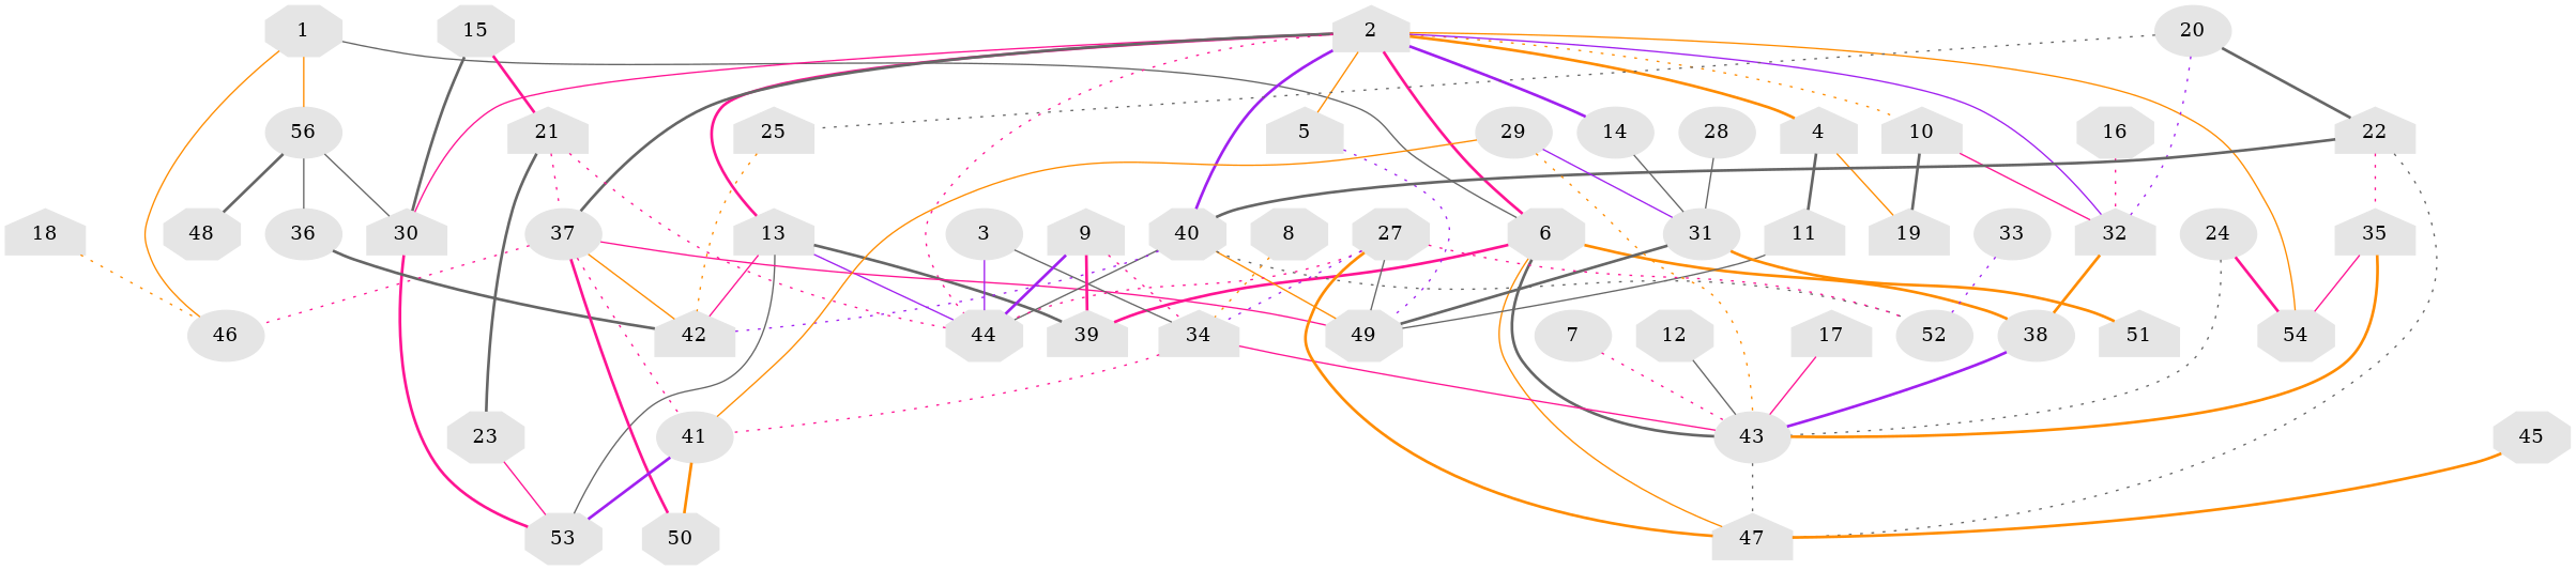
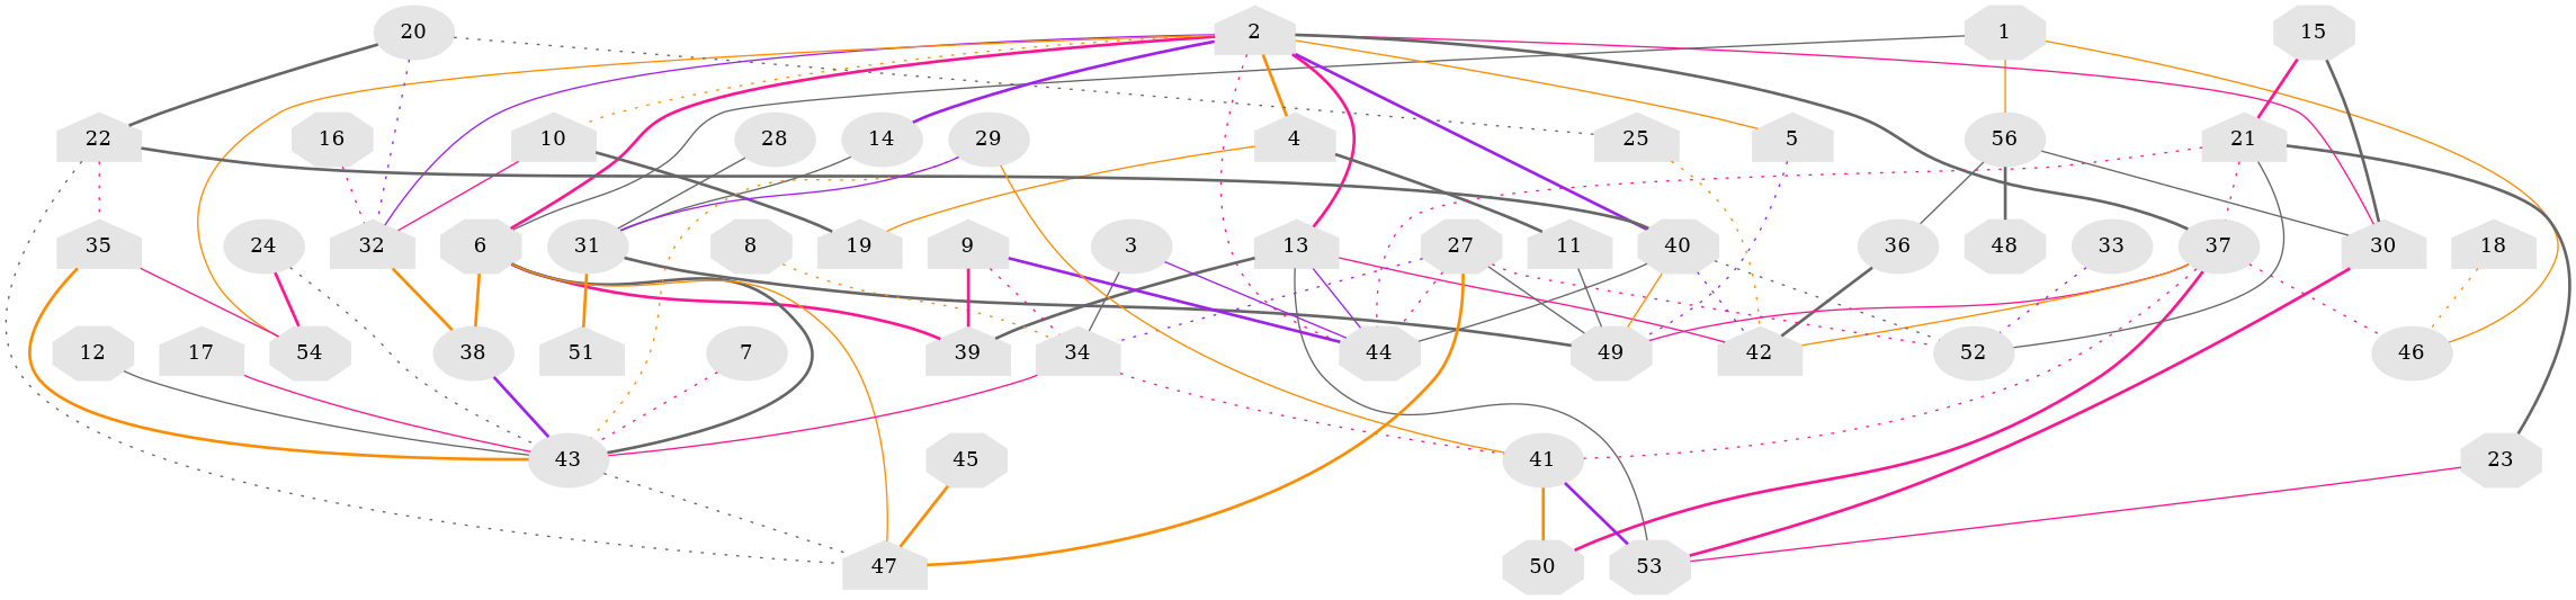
  graph {
    node [color=gray90 shape=house style=filled]
    edge [color=gray40 style=solid weight=1.0]
    1 [shape=octagon]
    6 [shape=octagon]
    n3 [label=56 shape=ellipse]
    46 [shape=ellipse]
    38 [shape=ellipse]
    39
    43 [shape=ellipse]
    47
    30
    36 [shape=ellipse]
    48 [shape=octagon]
    2
    4
    5
    10
    13
    14 [shape=ellipse]
    32
    37 [shape=ellipse]
    40 [shape=octagon]
    44 [shape=octagon]
    54 [shape=octagon]
    11
    19
    49 [shape=octagon]
    42
    53 [shape=octagon]
    31 [shape=ellipse]
    41 [shape=ellipse]
    50 [shape=octagon]
    52 [shape=ellipse]
    3 [shape=ellipse]
    34
    7 [shape=ellipse]
    8 [shape=octagon]
    9
    12 [shape=octagon]
    51
    15 [shape=octagon]
    21
    23 [shape=octagon]
    16 [shape=octagon]
    17
    18
    20 [shape=ellipse]
    22
    25
    35
    24 [shape=ellipse]
    27 [shape=octagon]
    28 [shape=ellipse]
    29 [shape=ellipse]
    33 [shape=ellipse]
    45 [shape=octagon]
    1 -- 6
    1 -- n3 [color=darkorange]
    1 -- 46 [color=darkorange]
    6 -- 38 [color=darkorange style=bold]
    6 -- 39 [color=deeppink style=bold]
    6 -- 43 [style=bold]
    6 -- 47 [color=darkorange]
    n3 -- 30
    n3 -- 36
    n3 -- 48 [style=bold]
    38 -- 43 [color=purple style=bold]
    43 -- 47 [style=dotted]
    30 -- 53 [color=deeppink style=bold]
    36 -- 42 [style=bold]
    2 -- 6 [color=deeppink style=bold]
    2 -- 30 [color=deeppink]
    2 -- 4 [color=darkorange style=bold]
    2 -- 5 [color=darkorange]
    2 -- 10 [color=darkorange style=dotted]
    2 -- 13 [color=deeppink style=bold]
    2 -- 14 [color=purple style=bold]
    2 -- 32 [color=purple]
    2 -- 37 [style=bold]
    2 -- 40 [color=purple style=bold]
    2 -- 44 [color=deeppink style=dotted]
    2 -- 54 [color=darkorange]
    4 -- 11 [style=bold]
    4 -- 19 [color=darkorange]
    5 -- 49 [color=purple style=dotted]
    10 -- 32 [color=deeppink]
    10 -- 19 [style=bold]
    13 -- 39 [style=bold]
    13 -- 44 [color=purple]
    13 -- 42 [color=deeppink]
    13 -- 53
    14 -- 31
    32 -- 38 [color=darkorange style=bold]
    37 -- 46 [color=deeppink style=dotted weight=2.0]
    37 -- 49 [color=deeppink]
    37 -- 42 [color=darkorange]
    37 -- 41 [color=deeppink style=dotted]
    37 -- 50 [color=deeppink style=bold]
    40 -- 44
    40 -- 49 [color=darkorange]
    40 -- 42 [color=purple style=dotted]
    40 -- 52 [style=dotted]
    11 -- 49
    31 -- 49 [style=bold]
    31 -- 51 [color=darkorange style=bold]
    41 -- 53 [color=purple style=bold weight=2.0]
    41 -- 50 [color=darkorange style=bold]
    3 -- 44 [color=purple]
    3 -- 34
    34 -- 43 [color=deeppink]
    34 -- 41 [color=deeppink style=dotted]
    7 -- 43 [color=deeppink style=dotted]
    8 -- 34 [color=darkorange style=dotted]
    9 -- 39 [color=deeppink style=bold]
    9 -- 44 [color=purple style=bold]
    9 -- 34 [color=deeppink style=dotted]
    12 -- 43
    15 -- 30 [style=bold]
    15 -- 21 [color=deeppink style=bold]
    21 -- 37 [color=deeppink style=dotted]
    21 -- 44 [color=deeppink style=dotted]
+   21 -- 52
    21 -- 23 [style=bold]
    23 -- 53 [color=deeppink]
    16 -- 32 [color=deeppink style=dotted weight=2.0]
    17 -- 43 [color=deeppink]
    18 -- 46 [color=darkorange style=dotted]
    20 -- 32 [color=purple style=dotted]
    20 -- 22 [style=bold]
    20 -- 25 [style=dotted]
    22 -- 47 [style=dotted]
    22 -- 40 [style=bold]
    22 -- 35 [color=deeppink style=dotted]
    25 -- 42 [color=darkorange style=dotted]
    35 -- 43 [color=darkorange style=bold]
    35 -- 54 [color=deeppink]
    24 -- 43 [style=dotted]
    24 -- 54 [color=deeppink style=bold]
    27 -- 47 [color=darkorange style=bold]
    27 -- 44 [color=deeppink style=dotted]
    27 -- 49
    27 -- 52 [color=deeppink style=dotted]
    27 -- 34 [color=purple style=dotted]
    28 -- 31
    29 -- 43 [color=darkorange style=dotted]
    29 -- 31 [color=purple]
    29 -- 41 [color=darkorange]
    33 -- 52 [color=purple style=dotted]
    45 -- 47 [color=darkorange style=bold]
  }
